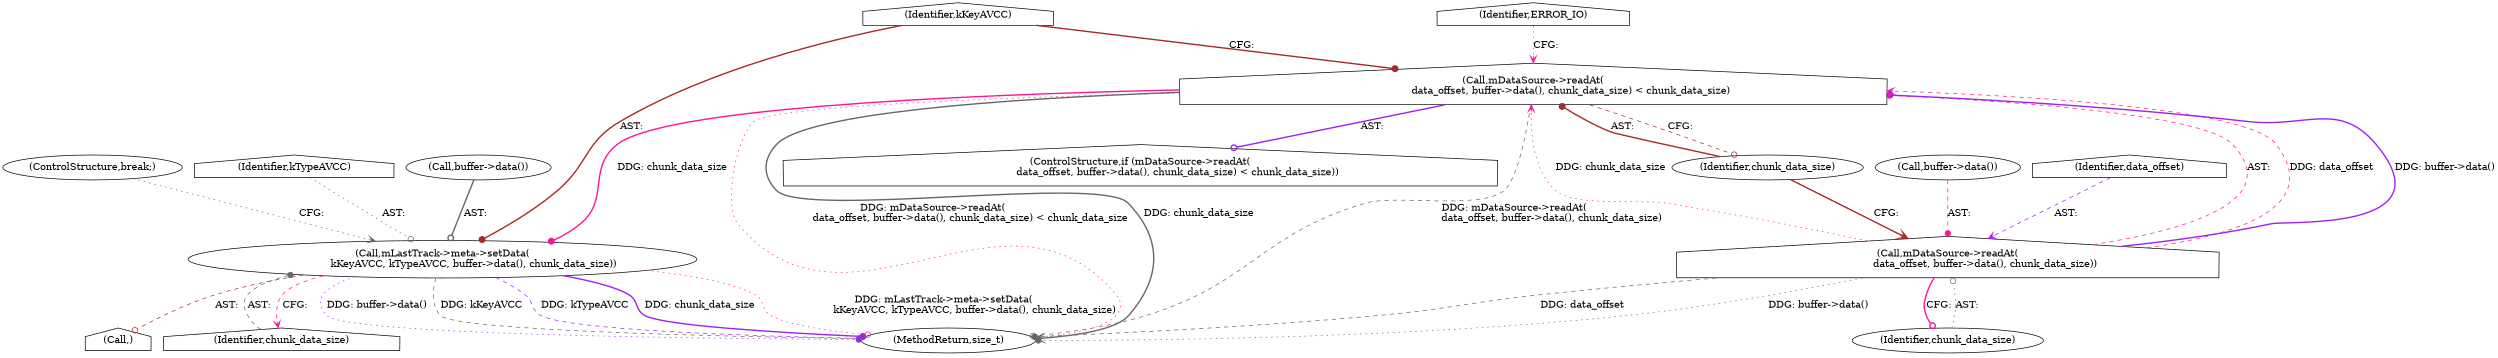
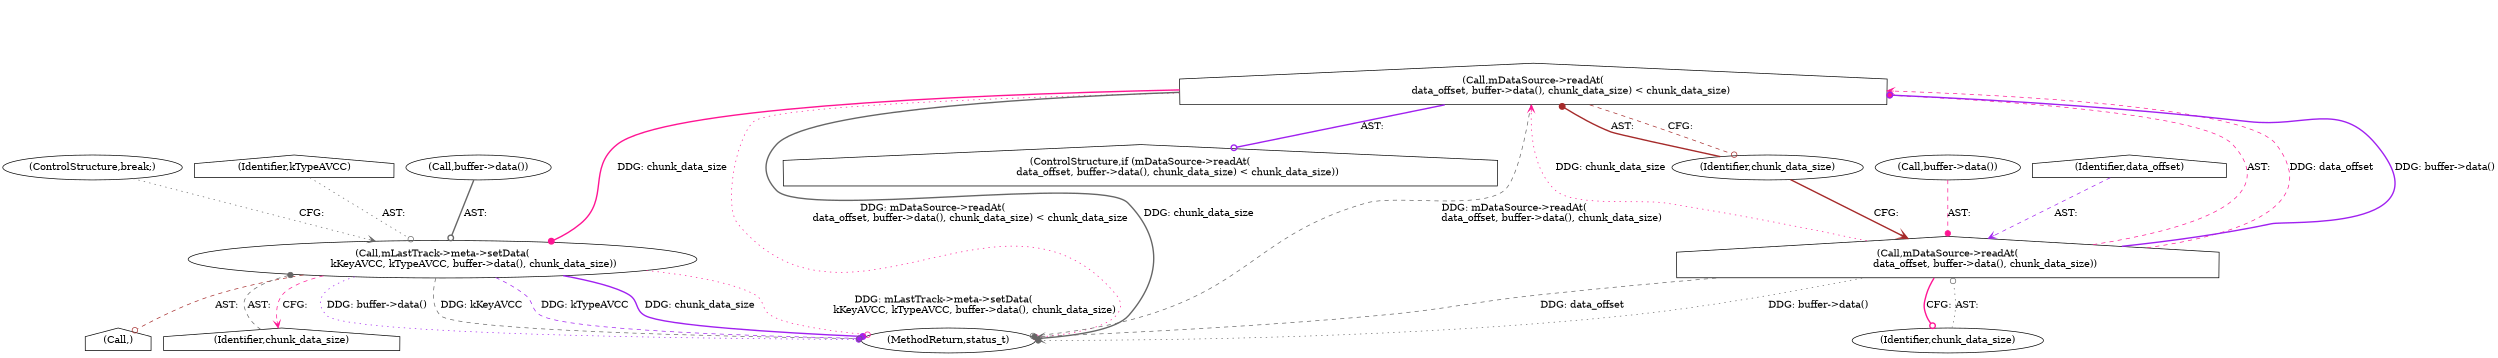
  digraph {
    fontname="DejaVu Serif"
    node [fontname="DejaVu Serif" shape=house]
    edge [arrowhead=dot color=deeppink fontname="DejaVu Serif" style=dashed]
    n1 [label="(Call,mDataSource->readAt(\n                        data_offset, buffer->data(), chunk_data_size) < chunk_data_size)"]
    n2 [label="(Call,mLastTrack->meta->setData(\n                    kKeyAVCC, kTypeAVCC, buffer->data(), chunk_data_size))" shape=ellipse]
    n3 [label="(Identifier,chunk_data_size)" shape=ellipse]
-   n4 [label="(MethodReturn,size_t)" shape=ellipse]
+   n4 [label="(MethodReturn,status_t)" shape=ellipse]
    n5 [label="(ControlStructure,if (mDataSource->readAt(\n                        data_offset, buffer->data(), chunk_data_size) < chunk_data_size))"]
    n6 [label="(Identifier,chunk_data_size)"]
    n7 [label="(Call,)"]
    n8 [label="(Call,mDataSource->readAt(\n                        data_offset, buffer->data(), chunk_data_size))"]
    n9 [label="(Identifier,chunk_data_size)" shape=ellipse]
    n10 [label="(ControlStructure,break;)" shape=ellipse]
-   n11 [label="(Identifier,kKeyAVCC)"]
    n12 [label="(Identifier,kTypeAVCC)"]
    n13 [label="(Call,buffer->data())" shape=ellipse]
    n14 [label="(Call,buffer->data())" shape=ellipse]
-   n15 [label="(Identifier,ERROR_IO)"]
    n16 [label="(Identifier,data_offset)"]
    n1 -> n2 [label="DDG: chunk_data_size" style=bold]
    n1 -> n3 [arrowhead=odot color=brown label="CFG: "]
    n1 -> n4 [arrowhead=odot label="DDG: mDataSource->readAt(\n                        data_offset, buffer->data(), chunk_data_size) < chunk_data_size" style=dotted]
    n1 -> n4 [arrowhead=vee color=gray40 label="DDG: chunk_data_size" style=bold]
    n1 -> n4 [arrowhead=odot color=gray40 label="DDG: mDataSource->readAt(\n                        data_offset, buffer->data(), chunk_data_size)"]
    n1 -> n5 [arrowhead=odot color=purple label="AST: " style=bold]
    n2 -> n4 [color=purple label="DDG: kTypeAVCC"]
    n2 -> n4 [color=purple label="DDG: chunk_data_size" style=bold]
    n2 -> n4 [arrowhead=odot label="DDG: mLastTrack->meta->setData(\n                    kKeyAVCC, kTypeAVCC, buffer->data(), chunk_data_size)" style=dotted]
    n2 -> n4 [color=purple label="DDG: buffer->data()" style=dotted]
    n2 -> n4 [arrowhead=odot color=gray40 label="DDG: kKeyAVCC"]
    n2 -> n6 [arrowhead=vee label="CFG: "]
    n2 -> n7 [arrowhead=odot color=brown label="AST: "]
    n3 -> n1 [color=brown label="AST: " style=bold]
    n3 -> n8 [arrowhead=vee color=brown label="CFG: " style=bold]
    n6 -> n2 [color=gray40 label="AST: "]
    n8 -> n1 [label="AST: "]
    n8 -> n1 [arrowhead=vee label="DDG: data_offset"]
    n8 -> n1 [arrowhead=odot color=purple label="DDG: buffer->data()" style=bold]
    n8 -> n1 [arrowhead=vee label="DDG: chunk_data_size" style=dotted]
    n8 -> n4 [color=gray40 label="DDG: buffer->data()" style=dotted]
    n8 -> n4 [color=gray40 label="DDG: data_offset"]
    n8 -> n9 [arrowhead=odot label="CFG: " style=bold]
    n9 -> n8 [arrowhead=odot color=gray40 label="AST: " style=dotted]
    n10 -> n2 [arrowhead=vee color=gray40 label="CFG: " style=dotted]
-   n11 -> n1 [color=brown label="CFG: " style=bold]
-   n11 -> n2 [color=brown label="AST: " style=bold]
    n12 -> n2 [arrowhead=odot color=gray40 label="AST: " style=dotted]
    n13 -> n2 [arrowhead=odot color=gray40 label="AST: " style=bold]
    n14 -> n8 [label="AST: "]
-   n15 -> n1 [arrowhead=vee label="CFG: " style=dotted]
    n16 -> n8 [arrowhead=vee color=purple label="AST: "]
  }
